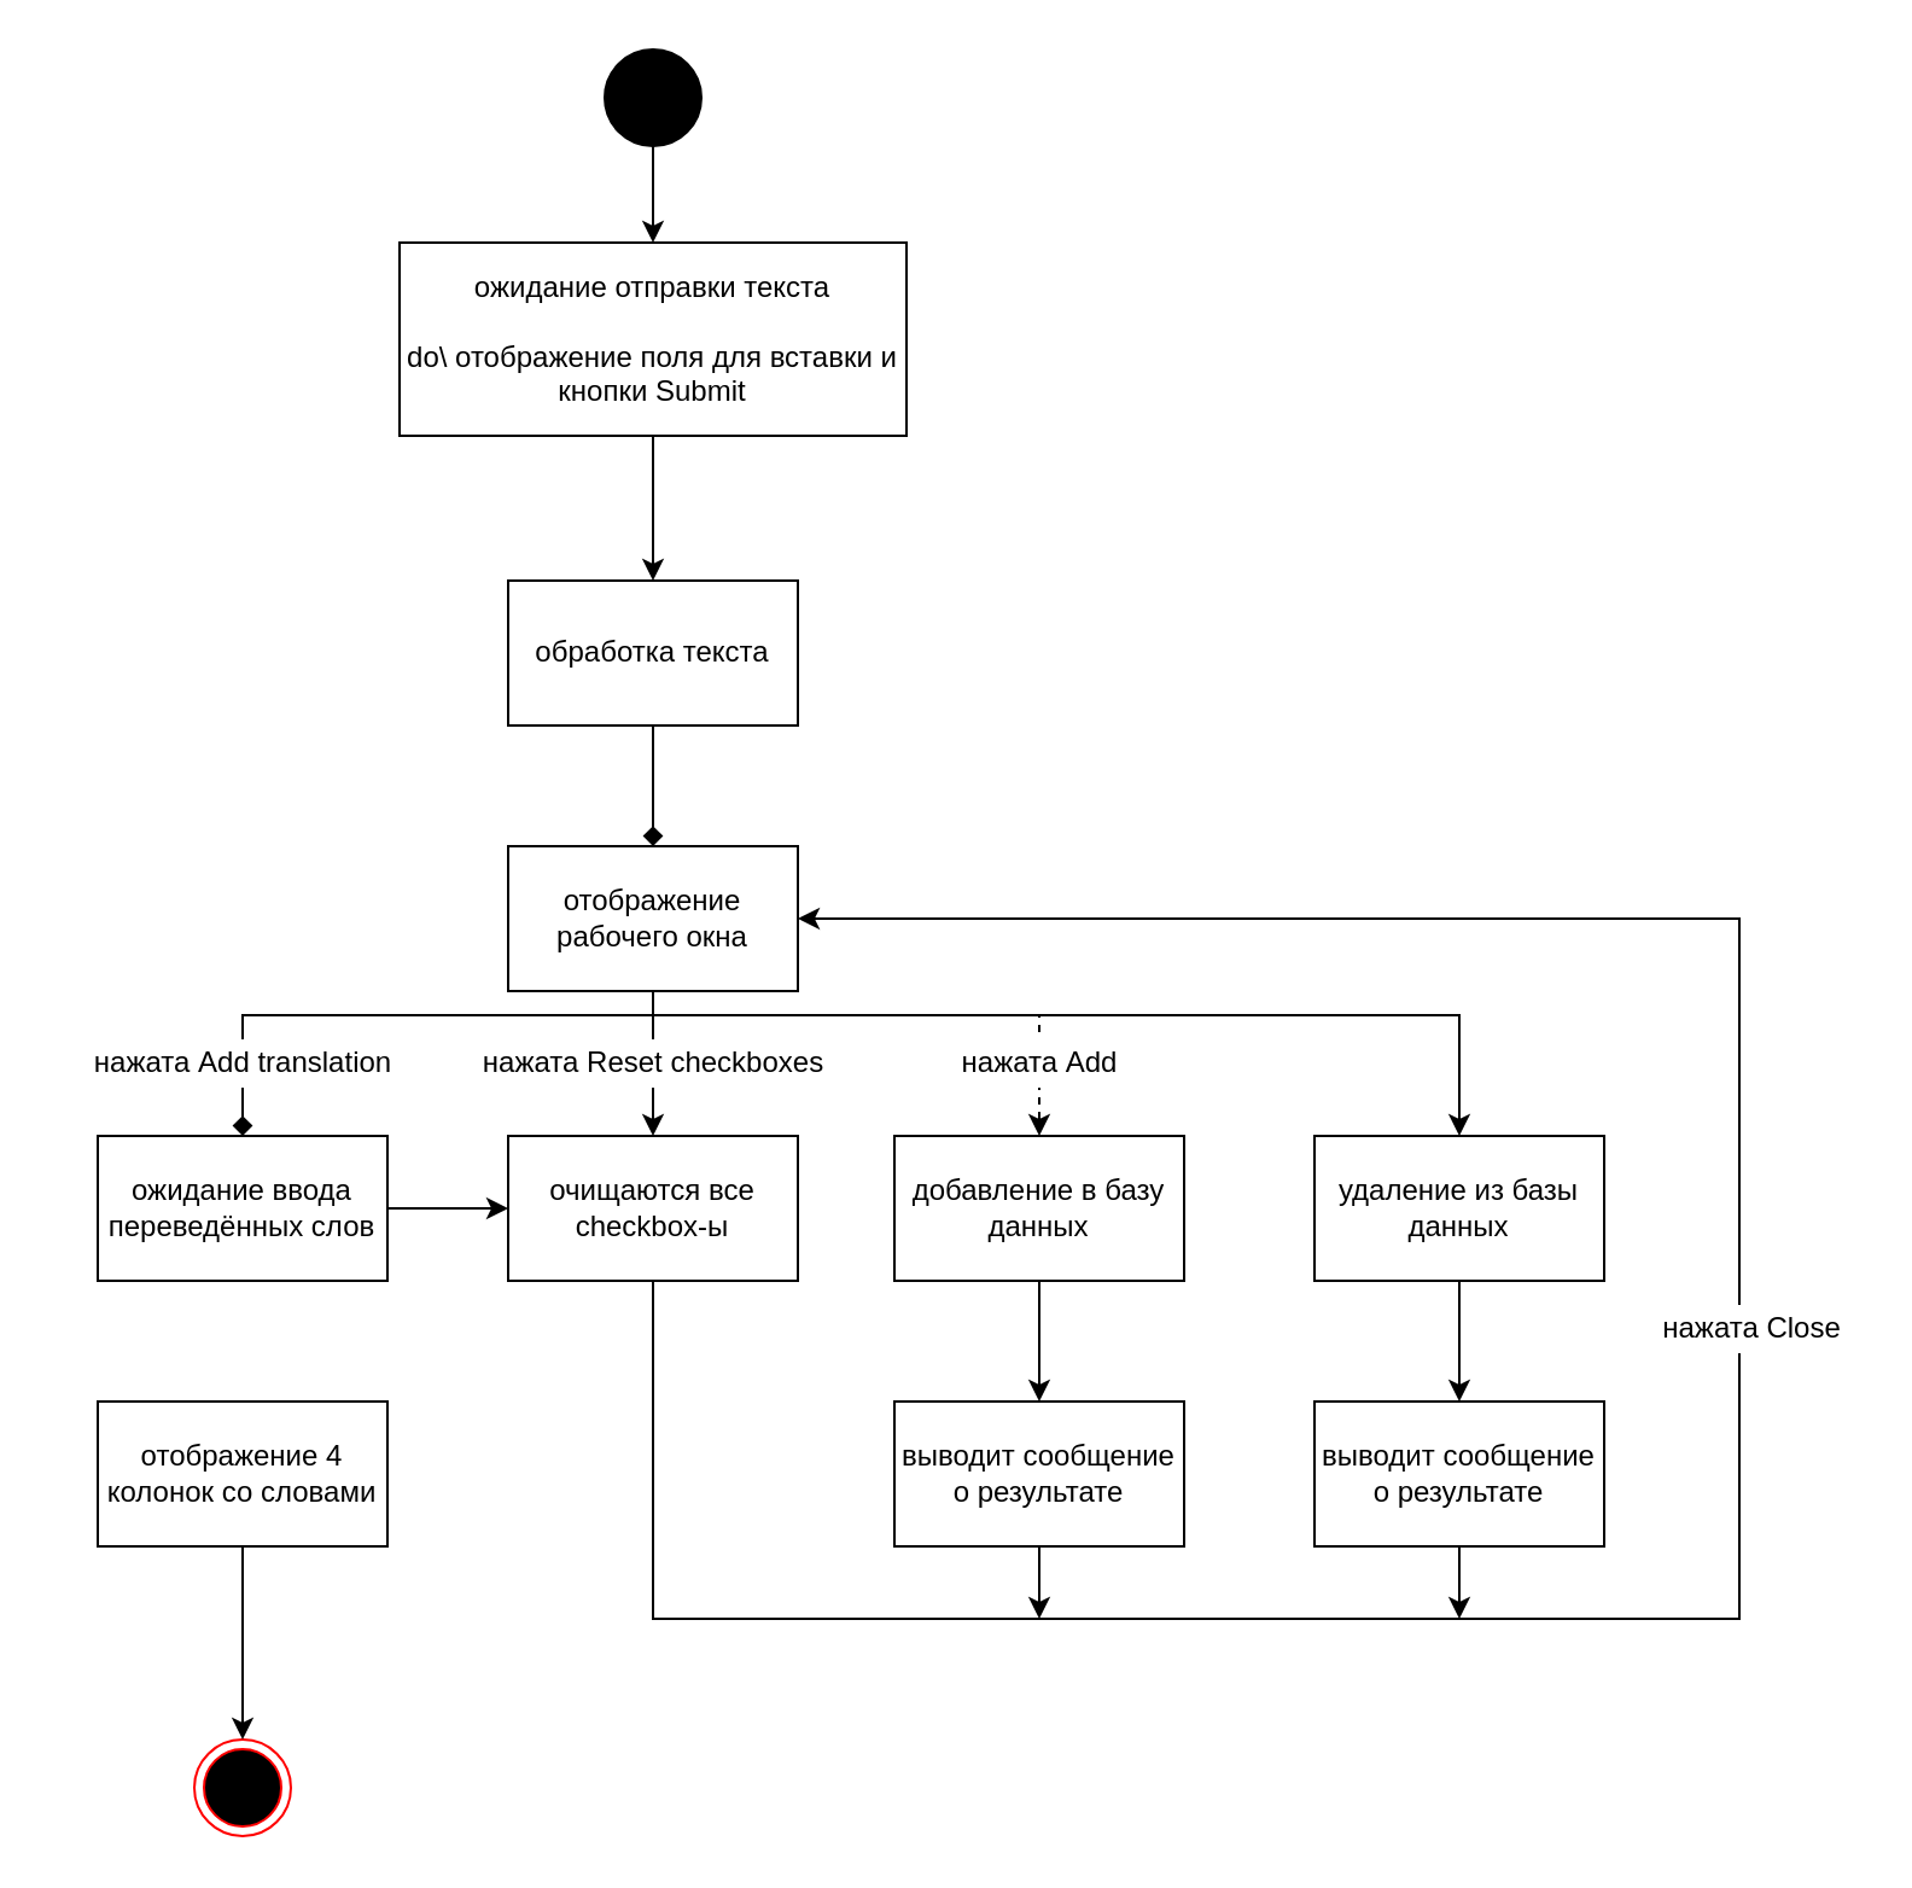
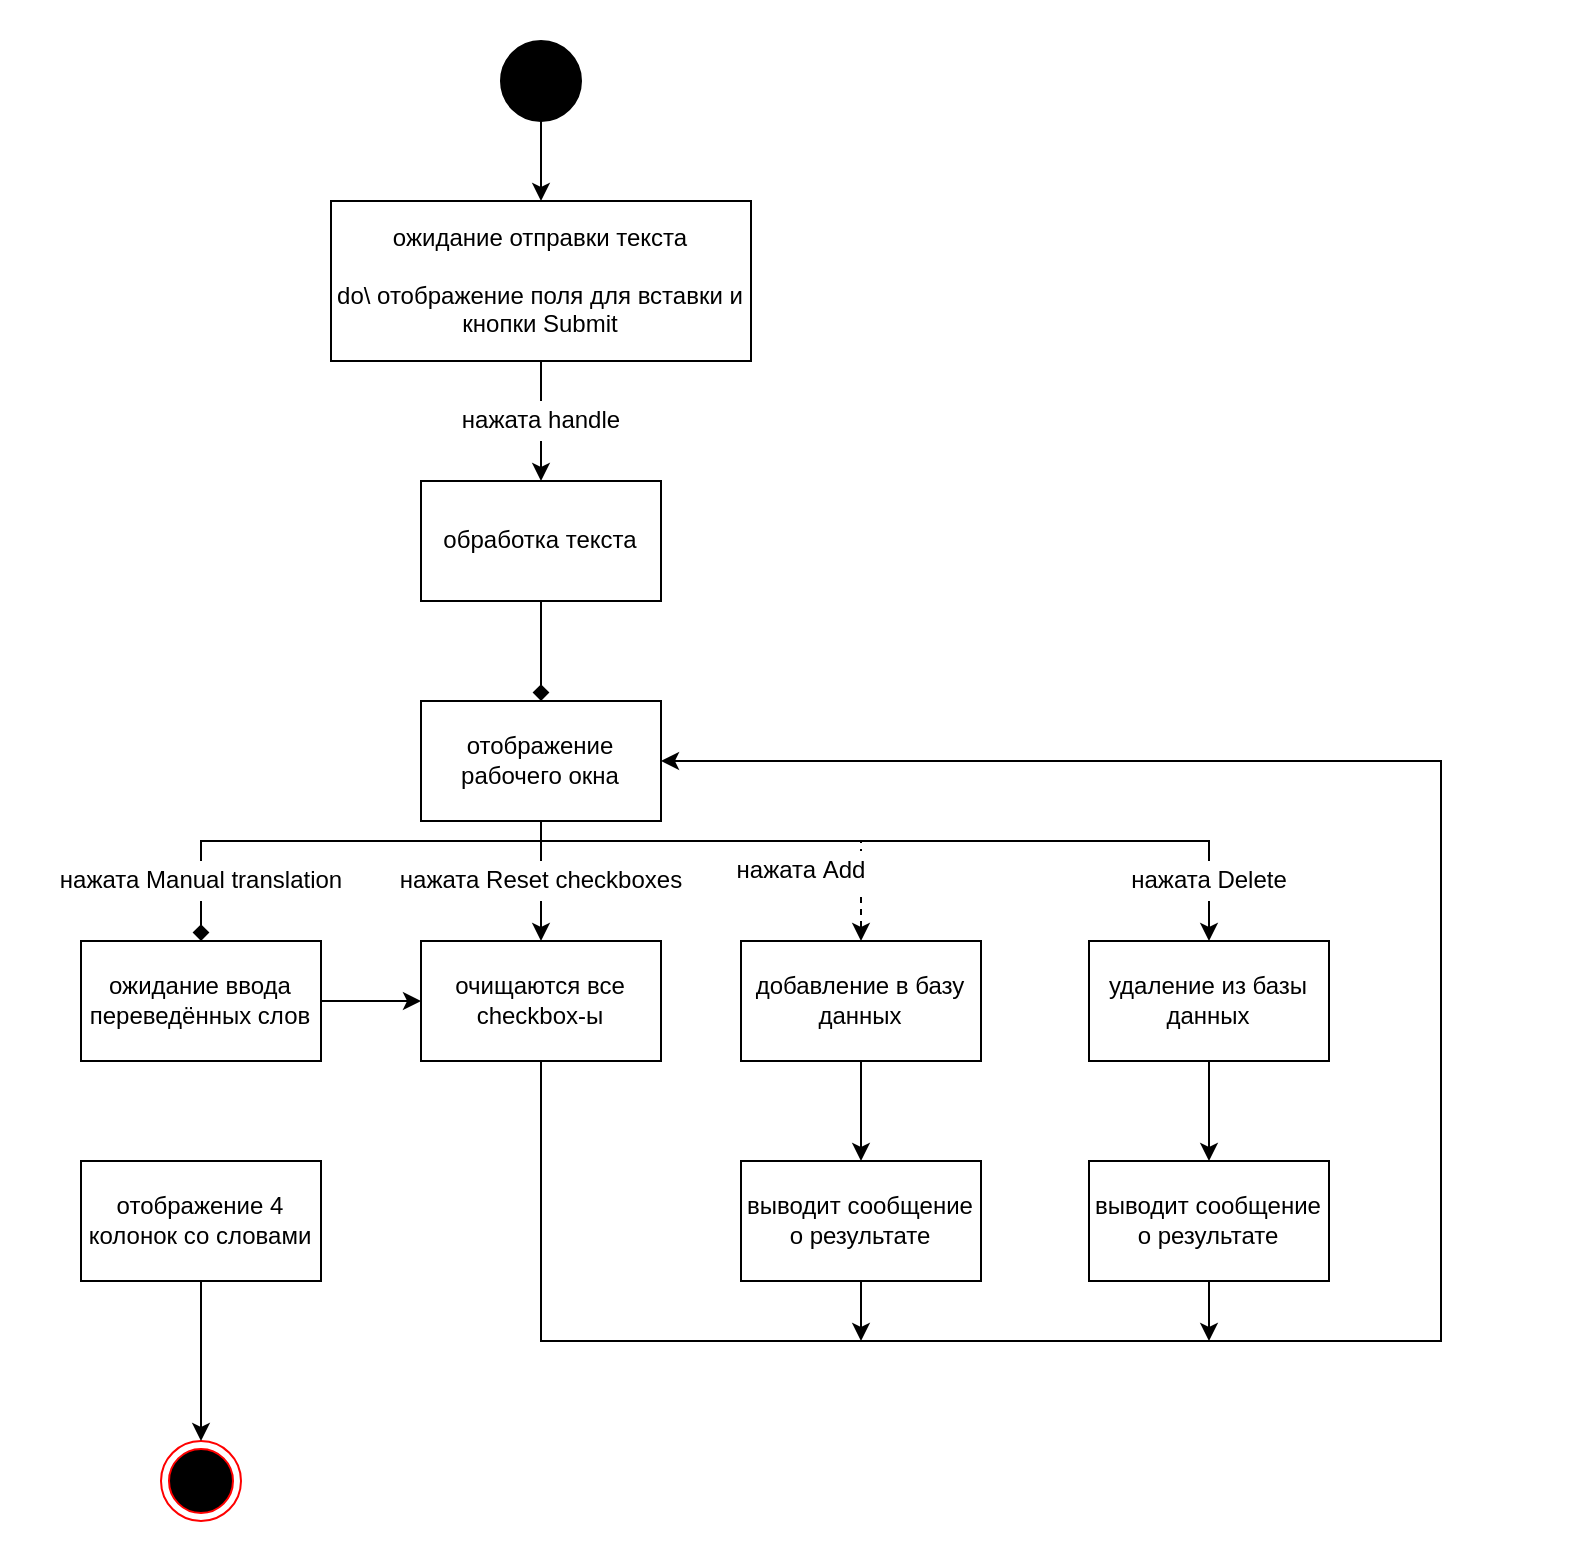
  <mxCell id="0" />
  <mxCell id="1" parent="0" />
  <mxCell id="2" style="edgeStyle=orthogonalEdgeStyle;rounded=0;orthogonalLoop=1;jettySize=auto;html=1;entryX=0.5;entryY=0;entryDx=0;entryDy=0;" parent="1" source="3" target="5" edge="1"><mxGeometry relative="1" as="geometry" /></mxCell>
  <mxCell id="3" value="" style="ellipse;whiteSpace=wrap;html=1;aspect=fixed;fillColor=#000000;" parent="1" vertex="1"><mxGeometry x="250" y="20" width="40" height="40" as="geometry" /></mxCell>
  <mxCell id="4" value="" style="edgeStyle=orthogonalEdgeStyle;rounded=0;orthogonalLoop=1;jettySize=auto;html=1;" parent="1" source="5" target="7" edge="1"><mxGeometry relative="1" as="geometry" /></mxCell>
  <mxCell id="5" value="ожидание отправки текста&lt;br&gt;&lt;br&gt;do\ отображение поля для вставки и кнопки Submit" style="rounded=0;whiteSpace=wrap;html=1;" parent="1" vertex="1"><mxGeometry x="165" y="100" width="210" height="80" as="geometry" /></mxCell>
  <mxCell id="6" value="" style="edgeStyle=orthogonalEdgeStyle;rounded=0;orthogonalLoop=1;jettySize=auto;html=1;endArrow=diamond;" parent="1" source="7" target="13" edge="1"><mxGeometry relative="1" as="geometry" /></mxCell>
  <mxCell id="7" value="обработка текста" style="whiteSpace=wrap;html=1;rounded=0;" parent="1" vertex="1"><mxGeometry x="210" y="240" width="120" height="60" as="geometry" /></mxCell>
+ <mxCell id="8" value="нажата handle" style="text;html=1;align=center;verticalAlign=middle;resizable=0;points=[];autosize=1;fillColor=#ffffff;" parent="1" vertex="1"><mxGeometry x="225" y="200" width="90" height="20" as="geometry" /></mxCell>
  <mxCell id="9" style="edgeStyle=orthogonalEdgeStyle;rounded=0;orthogonalLoop=1;jettySize=auto;html=1;entryX=0.5;entryY=0;entryDx=0;entryDy=0;dashed=1;" parent="1" source="13" target="22" edge="1"><mxGeometry relative="1" as="geometry"><Array as="points"><mxPoint x="270" y="420" /><mxPoint x="430" y="420" /></Array></mxGeometry></mxCell>
  <mxCell id="10" style="edgeStyle=orthogonalEdgeStyle;rounded=0;orthogonalLoop=1;jettySize=auto;html=1;entryX=0.5;entryY=0;entryDx=0;entryDy=0;" parent="1" source="13" target="24" edge="1"><mxGeometry relative="1" as="geometry"><Array as="points"><mxPoint x="270" y="420" /><mxPoint x="604" y="420" /></Array></mxGeometry></mxCell>
  <mxCell id="11" value="" style="edgeStyle=orthogonalEdgeStyle;rounded=0;orthogonalLoop=1;jettySize=auto;html=1;" parent="1" source="13" target="26" edge="1"><mxGeometry relative="1" as="geometry"><Array as="points"><mxPoint x="270" y="450" /><mxPoint x="270" y="450" /></Array></mxGeometry></mxCell>
  <mxCell id="12" style="edgeStyle=orthogonalEdgeStyle;rounded=0;orthogonalLoop=1;jettySize=auto;html=1;exitX=0.5;exitY=1;exitDx=0;exitDy=0;entryX=0.5;entryY=0;entryDx=0;entryDy=0;endArrow=diamond;" parent="1" source="13" target="33" edge="1"><mxGeometry relative="1" as="geometry"><Array as="points"><mxPoint x="270" y="420" /><mxPoint x="100" y="420" /></Array></mxGeometry></mxCell>
  <mxCell id="13" value="отображение рабочего окна" style="whiteSpace=wrap;html=1;rounded=0;" parent="1" vertex="1"><mxGeometry x="210" y="350" width="120" height="60" as="geometry" /></mxCell>
  <mxCell id="14" style="edgeStyle=orthogonalEdgeStyle;rounded=0;orthogonalLoop=1;jettySize=auto;html=1;exitX=0.5;exitY=1;exitDx=0;exitDy=0;" parent="1" source="15" edge="1"><mxGeometry relative="1" as="geometry"><mxPoint x="430" y="670" as="targetPoint" /></mxGeometry></mxCell>
  <mxCell id="15" value="выводит сообщение о результате" style="whiteSpace=wrap;html=1;rounded=0;" parent="1" vertex="1"><mxGeometry x="370" y="580" width="120" height="60" as="geometry" /></mxCell>
- <mxCell id="16" value="нажата Add" style="text;html=1;align=center;verticalAlign=middle;resizable=0;points=[];autosize=1;fillColor=#ffffff;" parent="1" vertex="1"><mxGeometry x="390" y="430" width="80" height="20" as="geometry" /></mxCell>
+ <mxCell id="16" value="нажата Add" style="text;html=1;align=center;verticalAlign=middle;resizable=0;points=[];autosize=1;fillColor=#ffffff;" parent="1" vertex="1"><mxGeometry x="360" y="425" width="80" height="20" as="geometry" /></mxCell>
  <mxCell id="17" style="edgeStyle=orthogonalEdgeStyle;rounded=0;orthogonalLoop=1;jettySize=auto;html=1;exitX=0.5;exitY=1;exitDx=0;exitDy=0;" parent="1" source="18" edge="1"><mxGeometry relative="1" as="geometry"><mxPoint x="604" y="670" as="targetPoint" /></mxGeometry></mxCell>
  <mxCell id="18" value="&lt;span&gt;выводит сообщение о результате&lt;/span&gt;" style="whiteSpace=wrap;html=1;rounded=0;" parent="1" vertex="1"><mxGeometry x="544" y="580" width="120" height="60" as="geometry" /></mxCell>
- <mxCell id="20" value="нажата Add translation" style="text;html=1;align=center;verticalAlign=middle;resizable=0;points=[];autosize=1;fillColor=#ffffff;" parent="1" vertex="1"><mxGeometry x="20" y="430" width="160" height="20" as="geometry" /></mxCell>
+ <mxCell id="19" value="нажата Delete" style="text;html=1;align=center;verticalAlign=middle;resizable=0;points=[];autosize=1;fillColor=#ffffff;" parent="1" vertex="1"><mxGeometry x="559" y="430" width="90" height="20" as="geometry" /></mxCell>
+ <mxCell id="20" value="нажата Manual translation" style="text;html=1;align=center;verticalAlign=middle;resizable=0;points=[];autosize=1;fillColor=#ffffff;" parent="1" vertex="1"><mxGeometry x="20" y="430" width="160" height="20" as="geometry" /></mxCell>
  <mxCell id="21" value="" style="edgeStyle=orthogonalEdgeStyle;rounded=0;orthogonalLoop=1;jettySize=auto;html=1;" parent="1" source="22" target="15" edge="1"><mxGeometry relative="1" as="geometry" /></mxCell>
  <mxCell id="22" value="добавление в базу данных" style="whiteSpace=wrap;html=1;fillColor=#ffffff;" parent="1" vertex="1"><mxGeometry x="370" y="470" width="120" height="60" as="geometry" /></mxCell>
  <mxCell id="23" value="" style="edgeStyle=orthogonalEdgeStyle;rounded=0;orthogonalLoop=1;jettySize=auto;html=1;" parent="1" source="24" target="18" edge="1"><mxGeometry relative="1" as="geometry" /></mxCell>
  <mxCell id="24" value="удаление из базы данных" style="whiteSpace=wrap;html=1;fillColor=#ffffff;" parent="1" vertex="1"><mxGeometry x="544" y="470" width="120" height="60" as="geometry" /></mxCell>
  <mxCell id="25" style="edgeStyle=orthogonalEdgeStyle;rounded=0;orthogonalLoop=1;jettySize=auto;html=1;entryX=1;entryY=0.5;entryDx=0;entryDy=0;" parent="1" source="26" target="13" edge="1"><mxGeometry relative="1" as="geometry"><mxPoint x="270" y="670" as="targetPoint" /><Array as="points"><mxPoint x="270" y="670" /><mxPoint x="720" y="670" /><mxPoint x="720" y="380" /></Array></mxGeometry></mxCell>
  <mxCell id="26" value="очищаются все checkbox-ы" style="whiteSpace=wrap;html=1;rounded=0;" parent="1" vertex="1"><mxGeometry x="210" y="470" width="120" height="60" as="geometry" /></mxCell>
  <mxCell id="27" value="нажата Reset checkboxes" style="text;html=1;align=center;verticalAlign=middle;resizable=0;points=[];autosize=1;fillColor=#ffffff;" parent="1" vertex="1"><mxGeometry x="190" y="430" width="160" height="20" as="geometry" /></mxCell>
  <mxCell id="28" value="" style="ellipse;html=1;shape=endState;fillColor=#000000;strokeColor=#ff0000;" parent="1" vertex="1"><mxGeometry x="80" y="720" width="40" height="40" as="geometry" /></mxCell>
  <mxCell id="29" style="edgeStyle=orthogonalEdgeStyle;rounded=0;orthogonalLoop=1;jettySize=auto;html=1;entryX=0.5;entryY=0;entryDx=0;entryDy=0;" parent="1" source="30" target="28" edge="1"><mxGeometry relative="1" as="geometry"><mxPoint x="100" y="710" as="targetPoint" /><Array as="points" /></mxGeometry></mxCell>
  <mxCell id="30" value="отображение 4 колонок со словами" style="whiteSpace=wrap;html=1;" parent="1" vertex="1"><mxGeometry x="40" y="580" width="120" height="60" as="geometry" /></mxCell>
- <mxCell id="31" value="нажата Close" style="text;html=1;align=center;verticalAlign=middle;resizable=0;points=[];autosize=1;fillColor=#ffffff;" parent="1" vertex="1"><mxGeometry x="680" y="540" width="90" height="20" as="geometry" /></mxCell>
  <mxCell id="32" value="" style="edgeStyle=orthogonalEdgeStyle;rounded=0;orthogonalLoop=1;jettySize=auto;html=1;" parent="1" source="33" target="26" edge="1"><mxGeometry relative="1" as="geometry" /></mxCell>
  <mxCell id="33" value="ожидание ввода переведённых слов" style="whiteSpace=wrap;html=1;" parent="1" vertex="1"><mxGeometry x="40" y="470" width="120" height="60" as="geometry" /></mxCell>
